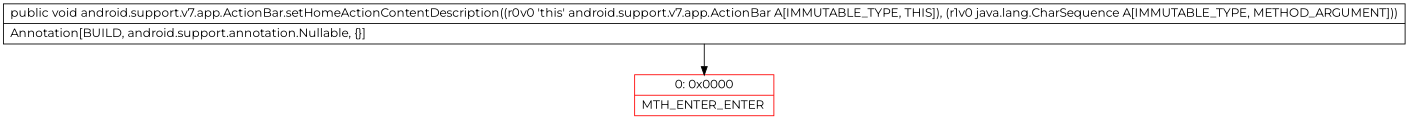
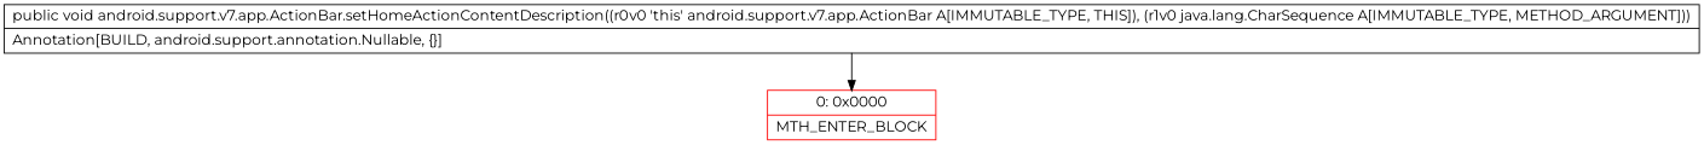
  digraph {
    fontname=Montserrat
    node [shape=record fontname=Montserrat]
-   n1 [color=red label="{0\:\ 0x0000|MTH_ENTER_ENTER\l}"]
+   n1 [color=red label="{0\:\ 0x0000|MTH_ENTER_BLOCK\l}"]
    n2 [label="{public void android.support.v7.app.ActionBar.setHomeActionContentDescription((r0v0 'this' android.support.v7.app.ActionBar A[IMMUTABLE_TYPE, THIS]), (r1v0 java.lang.CharSequence A[IMMUTABLE_TYPE, METHOD_ARGUMENT]))  | Annotation[BUILD, android.support.annotation.Nullable, \{\}]\l}"]
    subgraph cluster_1 {
      label="R(0)"
    }
    n2 -> n1 [fontname=Montserrat]
  }
